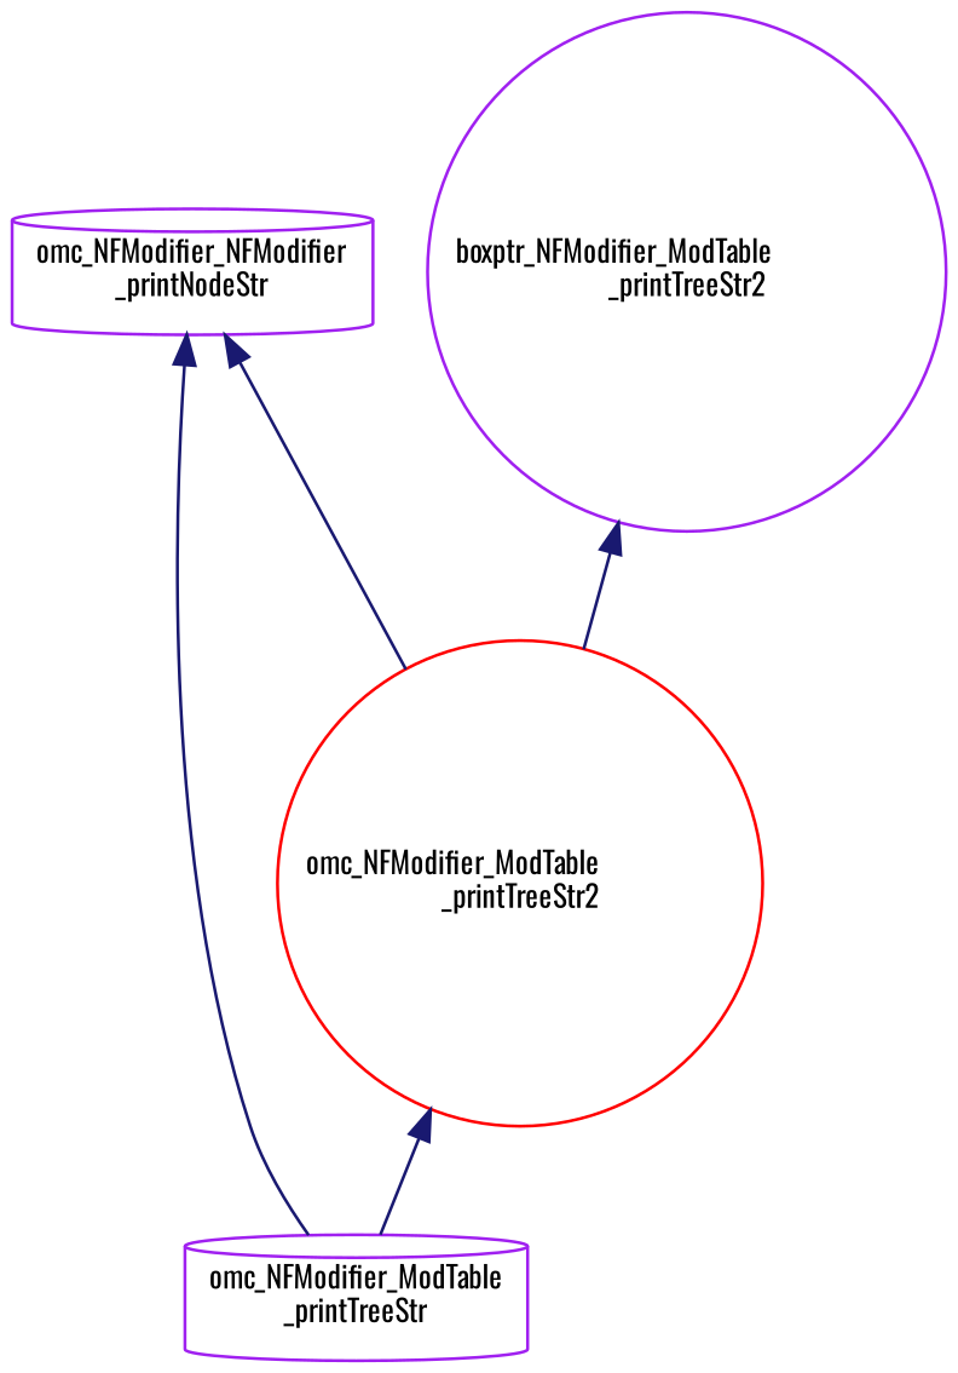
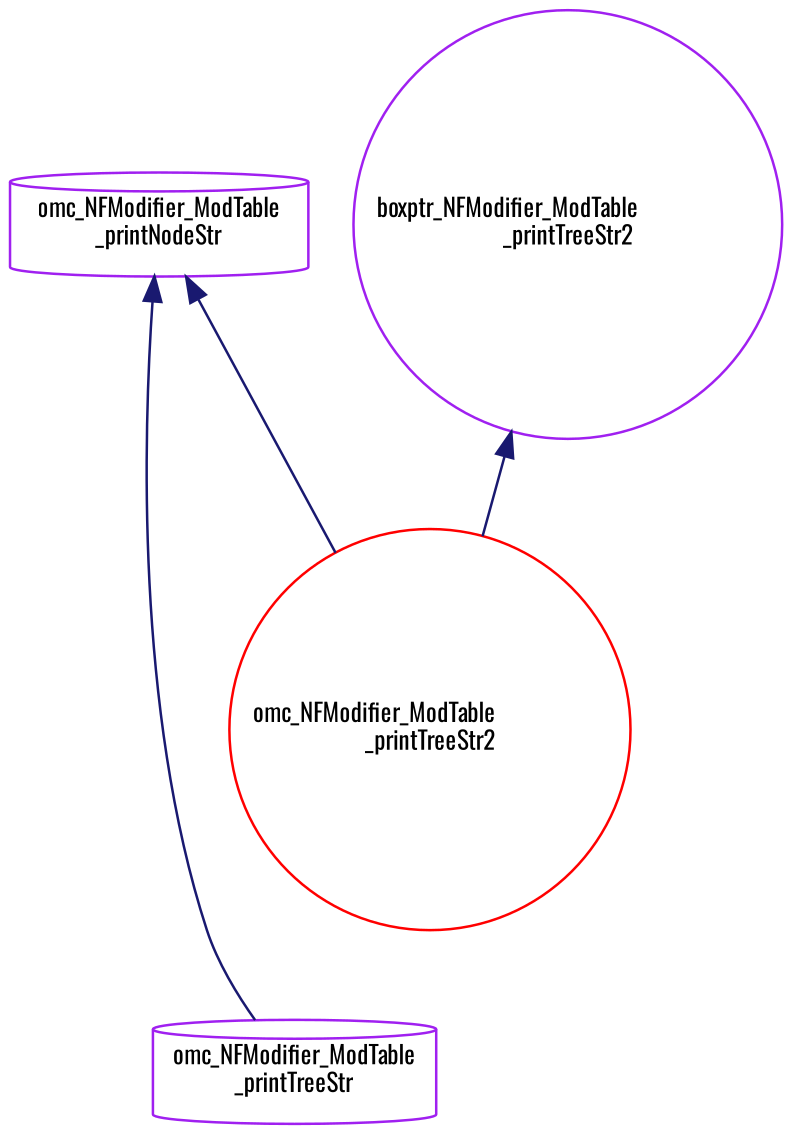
  digraph {
    fontname=Oswald
    rankdir=TB
    node [color=purple fillcolor=white fontname=Oswald fontsize=10 shape=cylinder style=filled]
    edge [color=midnightblue dir=back fontname=Oswald fontsize=10 labelfontname=Helvetica labelfontsize=10 style=solid]
-   n1 [height=0.2 label="omc_NFModifier_NFModifier\l_printNodeStr" width=0.4]
+   n1 [height=0.2 label="omc_NFModifier_ModTable\l_printNodeStr" width=0.4]
    n2 [height=0.2 label="omc_NFModifier_ModTable\l_printTreeStr" width=0.4]
    n3 [color=red height=0.2 label="omc_NFModifier_ModTable\l_printTreeStr2" shape=circle width=0.4]
    n4 [height=0.2 label="boxptr_NFModifier_ModTable\l_printTreeStr2" shape=circle width=0.4]
    n1 -> n2
    n1 -> n3
-   n3 -> n2
    n4 -> n3
  }
